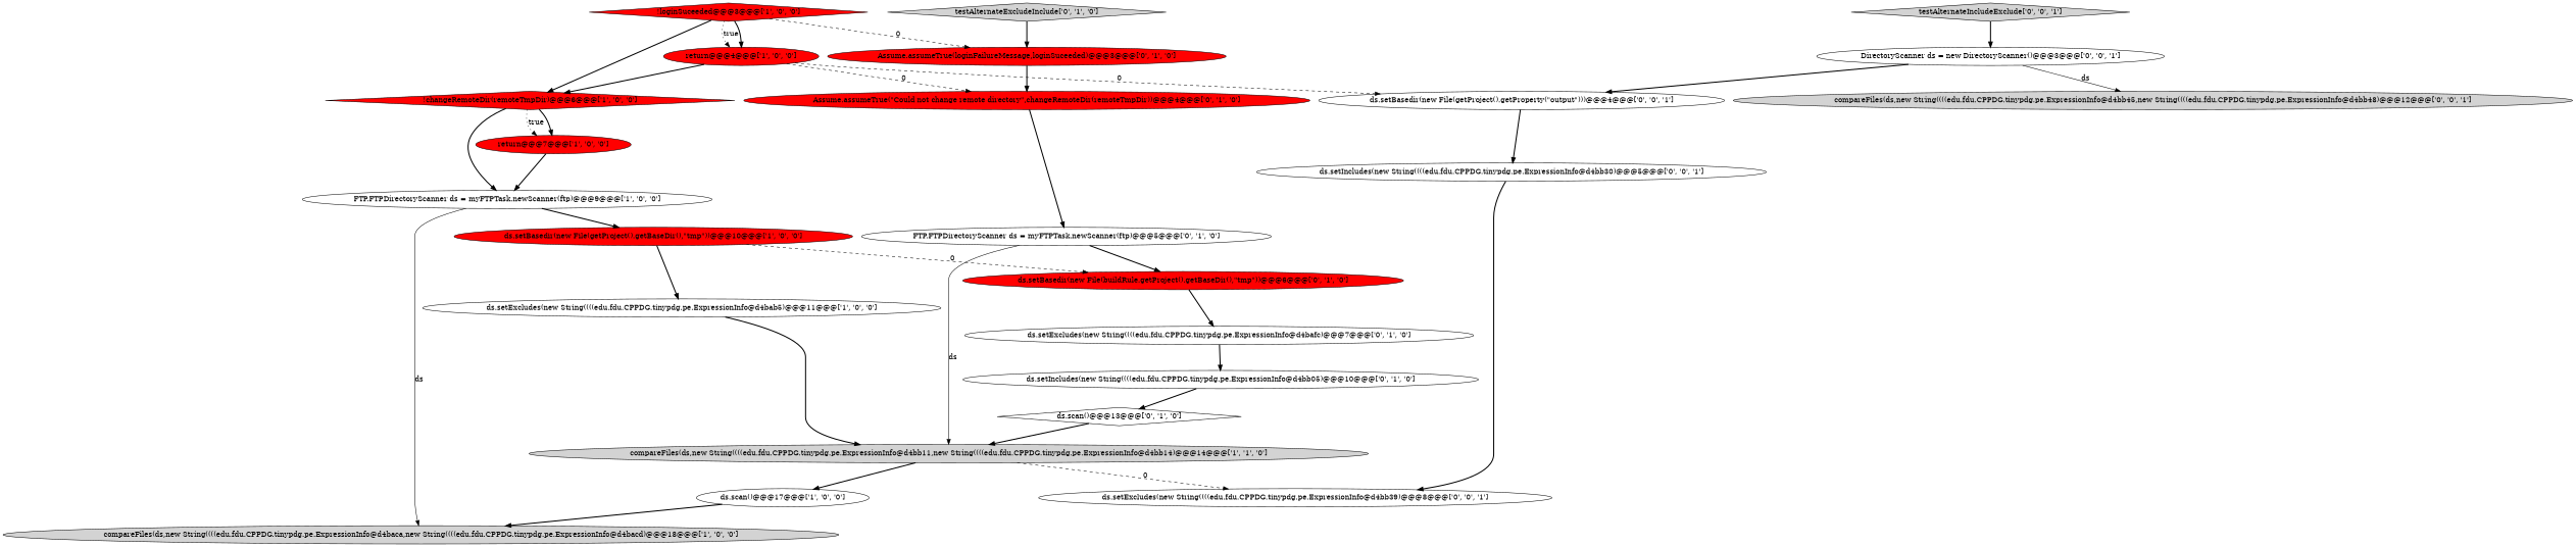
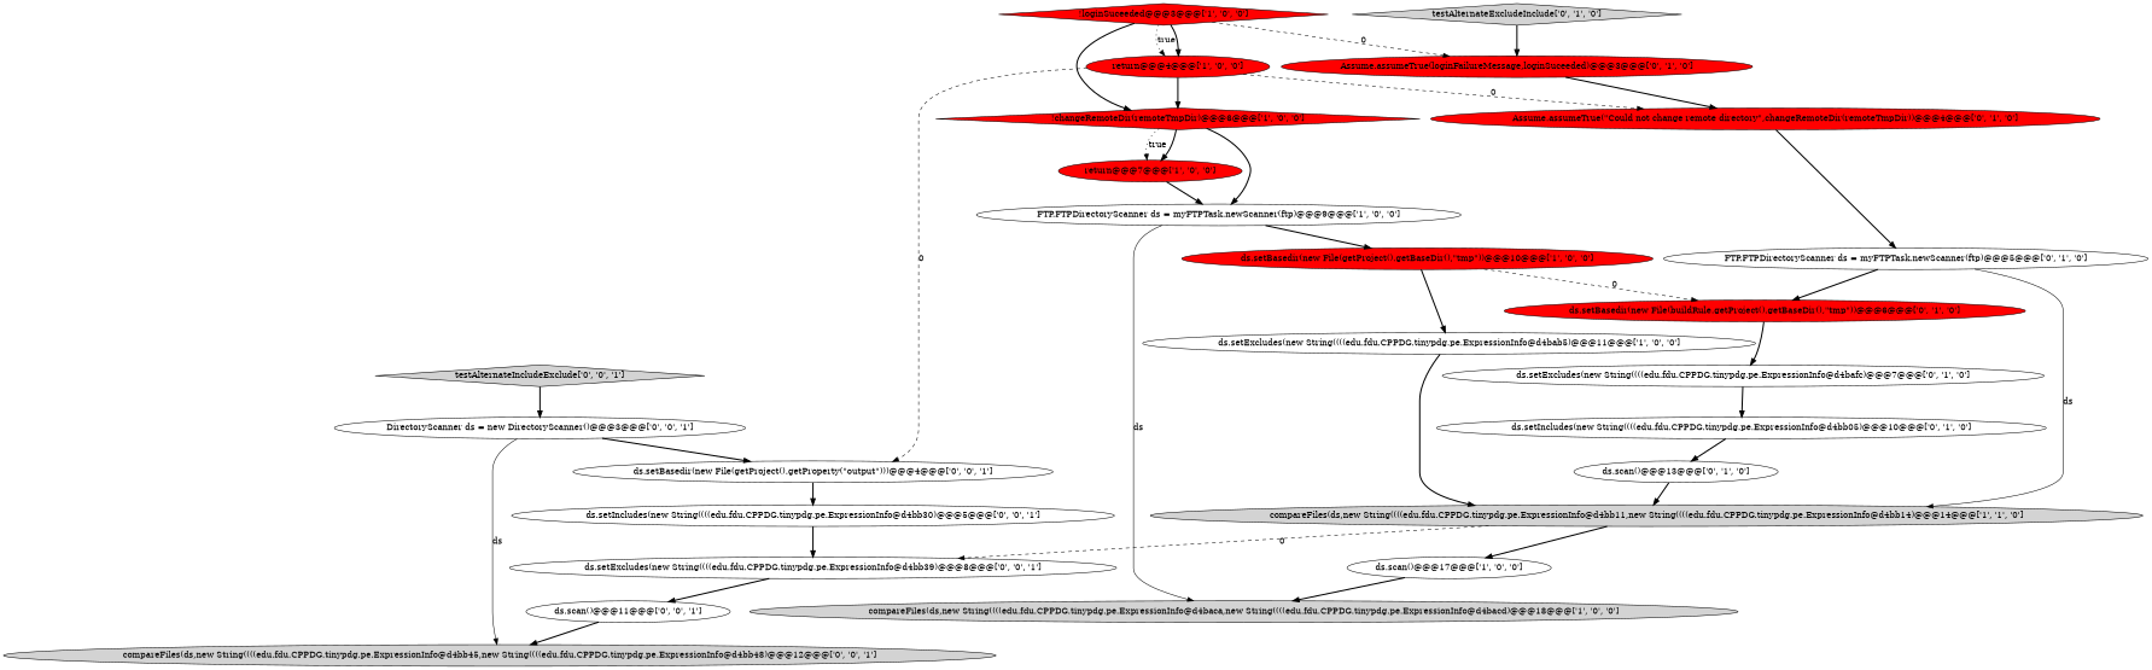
  digraph {
    node [fillcolor=white shape=ellipse style=filled]
    edge [style=bold]
    n1 [label="ds.setExcludes(new String((((edu.fdu.CPPDG.tinypdg.pe.ExpressionInfo@d4bb39)@@@8@@@['0', '0', '1']"]
+   n2 [label="ds.scan()@@@11@@@['0', '0', '1']"]
    n3 [fillcolor=lightgray label="compareFiles(ds,new String((((edu.fdu.CPPDG.tinypdg.pe.ExpressionInfo@d4bb45,new String((((edu.fdu.CPPDG.tinypdg.pe.ExpressionInfo@d4bb48)@@@12@@@['0', '0', '1']"]
    n4 [fillcolor=red label="return@@@4@@@['1', '0', '0']"]
    n5 [fillcolor=red label="Assume.assumeTrue(\"Could not change remote directory\",changeRemoteDir(remoteTmpDir))@@@4@@@['0', '1', '0']"]
    n6 [fillcolor=red label="!changeRemoteDir(remoteTmpDir)@@@6@@@['1', '0', '0']" shape=diamond]
    n7 [label="ds.setBasedir(new File(getProject().getProperty(\"output\")))@@@4@@@['0', '0', '1']"]
    n8 [label="FTP.FTPDirectoryScanner ds = myFTPTask.newScanner(ftp)@@@5@@@['0', '1', '0']"]
    n9 [label="FTP.FTPDirectoryScanner ds = myFTPTask.newScanner(ftp)@@@9@@@['1', '0', '0']"]
    n10 [fillcolor=red label="return@@@7@@@['1', '0', '0']"]
    n11 [label="ds.setIncludes(new String((((edu.fdu.CPPDG.tinypdg.pe.ExpressionInfo@d4bb30)@@@5@@@['0', '0', '1']"]
    n12 [label="ds.setExcludes(new String((((edu.fdu.CPPDG.tinypdg.pe.ExpressionInfo@d4bafc)@@@7@@@['0', '1', '0']"]
    n13 [label="ds.setIncludes(new String((((edu.fdu.CPPDG.tinypdg.pe.ExpressionInfo@d4bb05)@@@10@@@['0', '1', '0']"]
-   n14 [label="ds.scan()@@@13@@@['0', '1', '0']" shape=diamond]
+   n14 [label="ds.scan()@@@13@@@['0', '1', '0']"]
    n15 [label="ds.scan()@@@17@@@['1', '0', '0']"]
    n16 [fillcolor=lightgray label="compareFiles(ds,new String((((edu.fdu.CPPDG.tinypdg.pe.ExpressionInfo@d4baca,new String((((edu.fdu.CPPDG.tinypdg.pe.ExpressionInfo@d4bacd)@@@18@@@['1', '0', '0']"]
    n17 [fillcolor=lightgray label="compareFiles(ds,new String((((edu.fdu.CPPDG.tinypdg.pe.ExpressionInfo@d4bb11,new String((((edu.fdu.CPPDG.tinypdg.pe.ExpressionInfo@d4bb14)@@@14@@@['1', '1', '0']"]
    n18 [fillcolor=red label="ds.setBasedir(new File(getProject().getBaseDir(),\"tmp\"))@@@10@@@['1', '0', '0']"]
    n19 [label="ds.setExcludes(new String((((edu.fdu.CPPDG.tinypdg.pe.ExpressionInfo@d4bab5)@@@11@@@['1', '0', '0']"]
    n20 [fillcolor=red label="ds.setBasedir(new File(buildRule.getProject().getBaseDir(),\"tmp\"))@@@6@@@['0', '1', '0']"]
    n21 [fillcolor=lightgray label="testAlternateIncludeExclude['0', '0', '1']" shape=diamond]
    n22 [label="DirectoryScanner ds = new DirectoryScanner()@@@3@@@['0', '0', '1']"]
    n23 [fillcolor=red label="!loginSuceeded@@@3@@@['1', '0', '0']" shape=diamond]
    n24 [fillcolor=red label="Assume.assumeTrue(loginFailureMessage,loginSuceeded)@@@3@@@['0', '1', '0']"]
    n25 [fillcolor=lightgray label="testAlternateExcludeInclude['0', '1', '0']" shape=diamond]
+   n1 -> n2
+   n2 -> n3
    n4 -> n5 [label=0 style=dashed]
    n4 -> n6
    n4 -> n7 [label=0 style=dashed]
    n5 -> n8
    n6 -> n9
    n6 -> n10
    n6 -> n10 [label=true style=dotted]
    n7 -> n11
    n8 -> n17 [label=ds style=solid]
    n8 -> n20
    n9 -> n16 [label=ds style=solid]
    n9 -> n18
    n10 -> n9
    n11 -> n1
    n12 -> n13
    n13 -> n14
    n14 -> n17
    n15 -> n16
    n17 -> n1 [label=0 style=dashed]
    n17 -> n15
    n18 -> n19
    n18 -> n20 [label=0 style=dashed]
    n19 -> n17
    n20 -> n12
    n21 -> n22
    n22 -> n3 [label=ds style=solid]
    n22 -> n7
    n23 -> n4 [label=true style=dotted]
    n23 -> n4
    n23 -> n6
    n23 -> n24 [label=0 style=dashed]
    n24 -> n5
    n25 -> n24
  }
